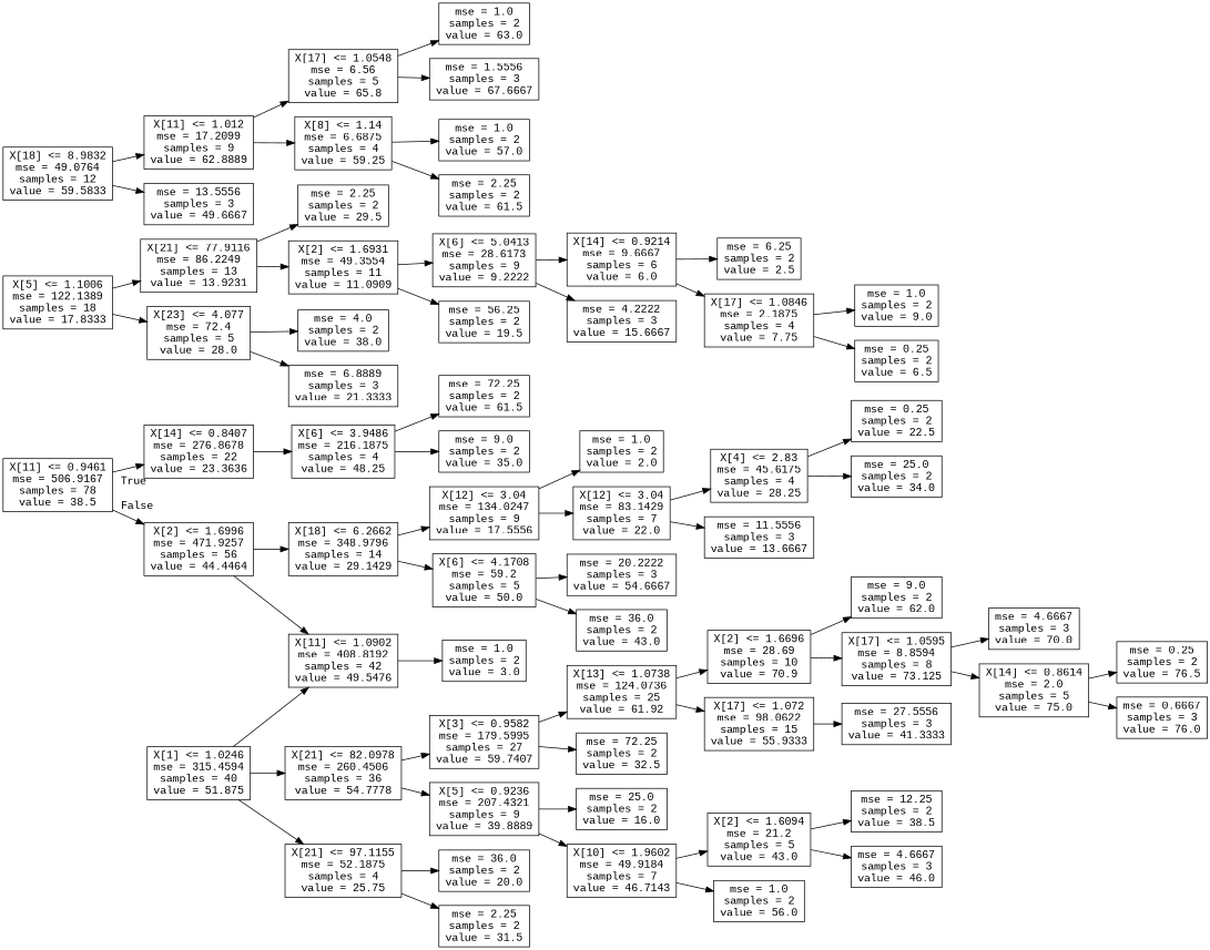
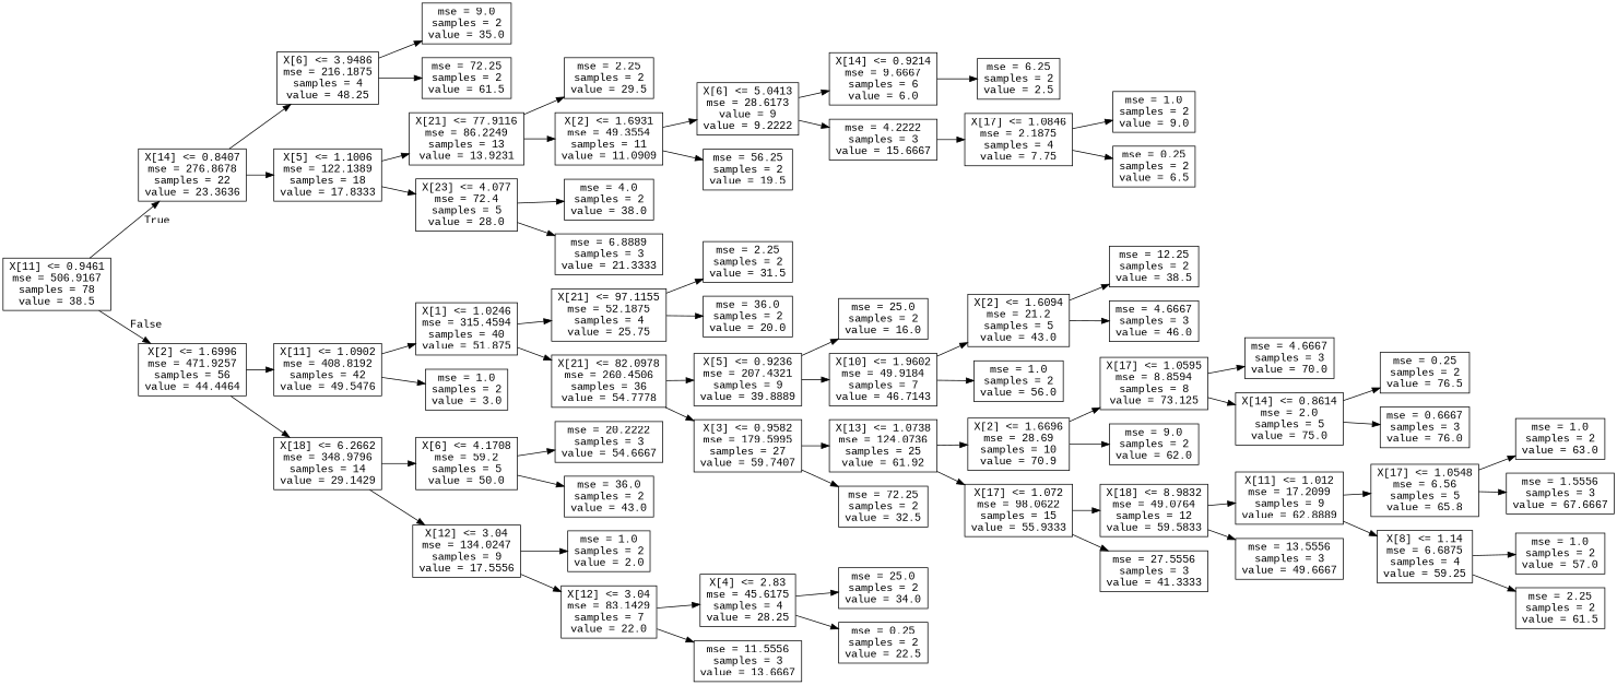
  digraph {
    fontname="Liberation Mono"
    rankdir=LR
    node [fontname="Liberation Mono" shape=box]
    edge [fontname="Liberation Mono"]
    n1 [label="X[11] <= 0.9461\nmse = 506.9167\nsamples = 78\nvalue = 38.5"]
    n2 [label="X[14] <= 0.8407\nmse = 276.8678\nsamples = 22\nvalue = 23.3636"]
    n3 [label="X[2] <= 1.6996\nmse = 471.9257\nsamples = 56\nvalue = 44.4464"]
    n4 [label="X[6] <= 3.9486\nmse = 216.1875\nsamples = 4\nvalue = 48.25"]
    n5 [label="X[5] <= 1.1006\nmse = 122.1389\nsamples = 18\nvalue = 17.8333"]
    n6 [label="X[11] <= 1.0902\nmse = 408.8192\nsamples = 42\nvalue = 49.5476"]
    n7 [label="X[18] <= 6.2662\nmse = 348.9796\nsamples = 14\nvalue = 29.1429"]
    n8 [label="mse = 9.0\nsamples = 2\nvalue = 35.0"]
    n9 [label="mse = 72.25\nsamples = 2\nvalue = 61.5"]
    n10 [label="X[21] <= 77.9116\nmse = 86.2249\nsamples = 13\nvalue = 13.9231"]
    n11 [label="X[23] <= 4.077\nmse = 72.4\nsamples = 5\nvalue = 28.0"]
    n12 [label="mse = 2.25\nsamples = 2\nvalue = 29.5"]
    n13 [label="X[2] <= 1.6931\nmse = 49.3554\nsamples = 11\nvalue = 11.0909"]
    n14 [label="mse = 4.0\nsamples = 2\nvalue = 38.0"]
    n15 [label="mse = 6.8889\nsamples = 3\nvalue = 21.3333"]
-   n16 [label="X[6] <= 5.0413\nmse = 28.6173\nsamples = 9\nvalue = 9.2222"]
+   n16 [label="X[6] <= 5.0413\nmse = 28.6173\nvalue = 9\nvalue = 9.2222"]
    n17 [label="mse = 56.25\nsamples = 2\nvalue = 19.5"]
    n18 [label="X[14] <= 0.9214\nmse = 9.6667\nsamples = 6\nvalue = 6.0"]
    n19 [label="mse = 4.2222\nsamples = 3\nvalue = 15.6667"]
    n20 [label="mse = 6.25\nsamples = 2\nvalue = 2.5"]
    n21 [label="X[17] <= 1.0846\nmse = 2.1875\nsamples = 4\nvalue = 7.75"]
    n22 [label="mse = 1.0\nsamples = 2\nvalue = 9.0"]
    n23 [label="mse = 0.25\nsamples = 2\nvalue = 6.5"]
    n24 [label="X[1] <= 1.0246\nmse = 315.4594\nsamples = 40\nvalue = 51.875"]
    n25 [label="mse = 1.0\nsamples = 2\nvalue = 3.0"]
    n26 [label="X[6] <= 4.1708\nmse = 59.2\nsamples = 5\nvalue = 50.0"]
    n27 [label="X[12] <= 3.04\nmse = 134.0247\nsamples = 9\nvalue = 17.5556"]
    n28 [label="X[21] <= 97.1155\nmse = 52.1875\nsamples = 4\nvalue = 25.75"]
    n29 [label="X[21] <= 82.0978\nmse = 260.4506\nsamples = 36\nvalue = 54.7778"]
    n30 [label="mse = 2.25\nsamples = 2\nvalue = 31.5"]
    n31 [label="mse = 36.0\nsamples = 2\nvalue = 20.0"]
    n32 [label="X[5] <= 0.9236\nmse = 207.4321\nsamples = 9\nvalue = 39.8889"]
    n33 [label="X[3] <= 0.9582\nmse = 179.5995\nsamples = 27\nvalue = 59.7407"]
    n34 [label="mse = 25.0\nsamples = 2\nvalue = 16.0"]
    n35 [label="X[10] <= 1.9602\nmse = 49.9184\nsamples = 7\nvalue = 46.7143"]
    n36 [label="X[13] <= 1.0738\nmse = 124.0736\nsamples = 25\nvalue = 61.92"]
    n37 [label="mse = 72.25\nsamples = 2\nvalue = 32.5"]
    n38 [label="X[2] <= 1.6094\nmse = 21.2\nsamples = 5\nvalue = 43.0"]
    n39 [label="mse = 1.0\nsamples = 2\nvalue = 56.0"]
    n40 [label="mse = 12.25\nsamples = 2\nvalue = 38.5"]
    n41 [label="mse = 4.6667\nsamples = 3\nvalue = 46.0"]
    n42 [label="X[2] <= 1.6696\nmse = 28.69\nsamples = 10\nvalue = 70.9"]
    n43 [label="X[17] <= 1.072\nmse = 98.0622\nsamples = 15\nvalue = 55.9333"]
    n44 [label="X[17] <= 1.0595\nmse = 8.8594\nsamples = 8\nvalue = 73.125"]
    n45 [label="mse = 9.0\nsamples = 2\nvalue = 62.0"]
    n46 [label="X[18] <= 8.9832\nmse = 49.0764\nsamples = 12\nvalue = 59.5833"]
    n47 [label="mse = 27.5556\nsamples = 3\nvalue = 41.3333"]
    n48 [label="mse = 4.6667\nsamples = 3\nvalue = 70.0"]
    n49 [label="X[14] <= 0.8614\nmse = 2.0\nsamples = 5\nvalue = 75.0"]
    n50 [label="mse = 0.25\nsamples = 2\nvalue = 76.5"]
    n51 [label="mse = 0.6667\nsamples = 3\nvalue = 76.0"]
    n52 [label="X[11] <= 1.012\nmse = 17.2099\nsamples = 9\nvalue = 62.8889"]
    n53 [label="mse = 13.5556\nsamples = 3\nvalue = 49.6667"]
    n54 [label="X[17] <= 1.0548\nmse = 6.56\nsamples = 5\nvalue = 65.8"]
    n55 [label="X[8] <= 1.14\nmse = 6.6875\nsamples = 4\nvalue = 59.25"]
    n56 [label="mse = 1.0\nsamples = 2\nvalue = 63.0"]
    n57 [label="mse = 1.5556\nsamples = 3\nvalue = 67.6667"]
    n58 [label="mse = 1.0\nsamples = 2\nvalue = 57.0"]
    n59 [label="mse = 2.25\nsamples = 2\nvalue = 61.5"]
    n60 [label="mse = 20.2222\nsamples = 3\nvalue = 54.6667"]
    n61 [label="mse = 36.0\nsamples = 2\nvalue = 43.0"]
    n62 [label="mse = 1.0\nsamples = 2\nvalue = 2.0"]
    n63 [label="X[12] <= 3.04\nmse = 83.1429\nsamples = 7\nvalue = 22.0"]
    n64 [label="X[4] <= 2.83\nmse = 45.6175\nsamples = 4\nvalue = 28.25"]
    n65 [label="mse = 11.5556\nsamples = 3\nvalue = 13.6667"]
    n66 [label="mse = 25.0\nsamples = 2\nvalue = 34.0"]
    n67 [label="mse = 0.25\nsamples = 2\nvalue = 22.5"]
    n1 -> n2 [headlabel=True labelangle=45 labeldistance=2.5]
    n1 -> n3 [headlabel=False labelangle=-45 labeldistance=2.5]
    n2 -> n4
+   n2 -> n5
    n3 -> n6
    n3 -> n7
    n4 -> n8
    n4 -> n9
    n5 -> n10
    n5 -> n11
-   n24 -> n6
+   n6 -> n24
    n6 -> n25
    n7 -> n26
    n7 -> n27
    n10 -> n12
    n10 -> n13
    n11 -> n14
    n11 -> n15
    n13 -> n16
    n13 -> n17
    n16 -> n18
    n16 -> n19
    n18 -> n20
-   n18 -> n21
+   n19 -> n21
    n21 -> n22
    n21 -> n23
    n24 -> n28
    n24 -> n29
    n26 -> n60
    n26 -> n61
    n27 -> n62
    n27 -> n63
    n28 -> n30
    n28 -> n31
    n29 -> n32
    n29 -> n33
    n32 -> n34
    n32 -> n35
    n33 -> n36
    n33 -> n37
    n35 -> n38
    n35 -> n39
    n36 -> n42
    n36 -> n43
    n38 -> n40
    n38 -> n41
    n42 -> n44
    n42 -> n45
+   n43 -> n46
    n43 -> n47
    n44 -> n48
    n44 -> n49
    n46 -> n52
    n46 -> n53
    n49 -> n50
    n49 -> n51
    n52 -> n54
    n52 -> n55
    n54 -> n56
    n54 -> n57
    n55 -> n58
    n55 -> n59
    n63 -> n64
    n63 -> n65
    n64 -> n66
    n64 -> n67
  }
